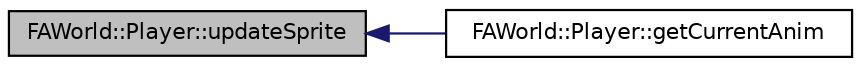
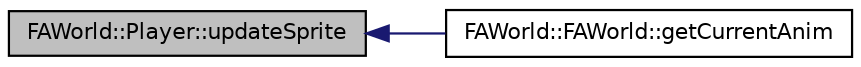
  digraph {
    rankdir=LR
    node [color=black fontname=Helvetica fontsize=10 shape=record style=filled]
    n1 [fillcolor=grey75 fontcolor=black height=0.2 label="FAWorld::Player::updateSprite" width=0.4]
-   n2 [fillcolor=white height=0.2 label="FAWorld::Player::getCurrentAnim" width=0.4]
+   n2 [fillcolor=white height=0.2 label="FAWorld::FAWorld::getCurrentAnim" width=0.4]
    n1 -> n2 [color=midnightblue dir=back fontname=Helvetica fontsize=10 labelfontname=Helvetica labelfontsize=10 style=solid]
  }
